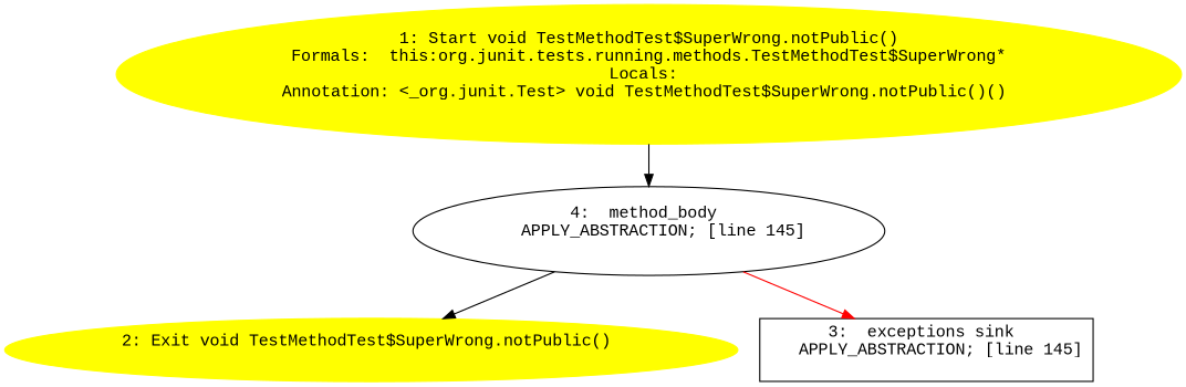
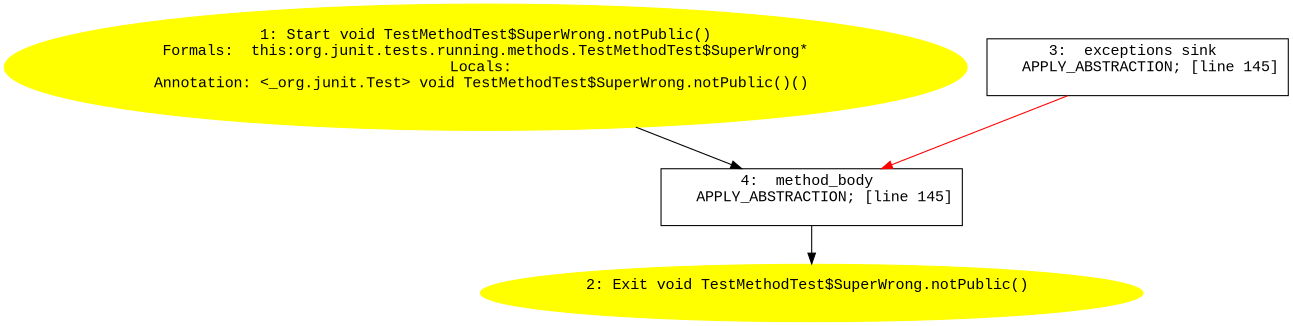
  digraph {
    fontname="Liberation Mono"
    node [fontname="Liberation Mono"]
    edge [fontname="Liberation Mono"]
    n1 [color=yellow label="1: Start void TestMethodTest$SuperWrong.notPublic()\nFormals:  this:org.junit.tests.running.methods.TestMethodTest$SuperWrong*\nLocals: \nAnnotation: <_org.junit.Test> void TestMethodTest$SuperWrong.notPublic()() \n  " style=filled]
-   n2 [label="4:  method_body \n   APPLY_ABSTRACTION; [line 145]\n " shape=ellipse]
+   n2 [label="4:  method_body \n   APPLY_ABSTRACTION; [line 145]\n " shape=box]
    n3 [color=yellow label="2: Exit void TestMethodTest$SuperWrong.notPublic() \n  " style=filled]
    n4 [label="3:  exceptions sink \n   APPLY_ABSTRACTION; [line 145]\n " shape=box]
    n1 -> n2
    n2 -> n3
-   n2 -> n4 [color=red]
+   n4 -> n2 [color=red]
  }
